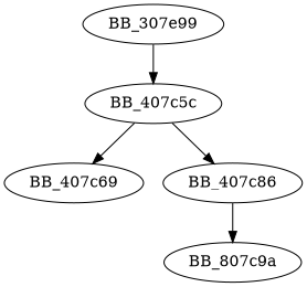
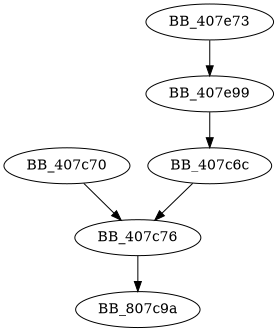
  digraph {
-   BB_407c5c
-   BB_407c69
-   BB_407c76 [label=BB_407c86]
+   BB_407c5c [label=BB_407c6c]
+   BB_407c76
+   BB_407c70
    n5 [label=BB_807c9a]
-   BB_407e99 [label=BB_307e99]
-   BB_407c5c -> BB_407c69
+   BB_407e73
+   BB_407e99
    BB_407c5c -> BB_407c76
    BB_407c76 -> n5
+   BB_407c70 -> BB_407c76
+   BB_407e73 -> BB_407e99
    BB_407e99 -> BB_407c5c
  }
